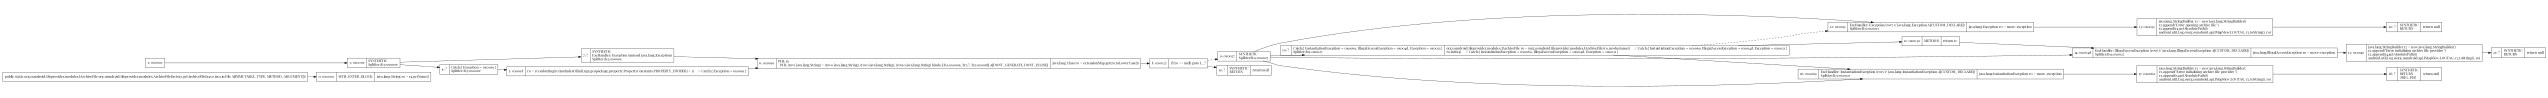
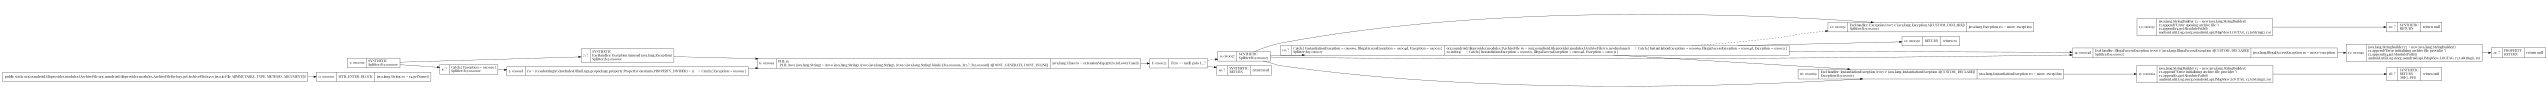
  digraph {
    fontname="Playfair Display"
    rankdir=LR
    node [fontname="Playfair Display" shape=record]
    edge [fontname="Playfair Display"]
    n1 [label="{0\:\ 0x0000|MTH_ENTER_BLOCK\l|java.lang.String r0 = r4.getName()\l}"]
-   n2 [label="{2\:\ 0x000c}"]
    n3 [label="{3\:\ 0x000e|SYNTHETIC\lSplitter:B:3:0x000e\l}"]
    n4 [label="{6\:\ 0x0019|PHI: r0 \l  PHI: (r0v1 java.lang.String) = (r0v0 java.lang.String), (r0v0 java.lang.String), (r0v10 java.lang.String) binds: [B:1:0x000a, B:7:?, B:5:0x0018] A[DONT_GENERATE, DONT_INLINE]\l|java.lang.Class r0 = extensionMap.get(r0.toLowerCase())\l}"]
    n5 [label="{8\:\ 0x0025|if (r0 == null) goto L_?\l}"]
    n6 [label="{4\:\ ?|Catch:\{ Exception \-\> 0x0019 \}\lSplitter:B:3:0x000e\l}"]
    n7 [label="{7\:\ ?|SYNTHETIC\lExcHandler: Exception (unused java.lang.Exception)\lSplitter:B:3:0x000e\l}"]
    n8 [label="{5\:\ 0x0018|r0 = r0.substring(r0.lastIndexOf(mil.nga.geopackage.property.PropertyConstants.PROPERTY_DIVIDER) + 1)     \/\/ Catch:\{ Exception \-\> 0x0019 \}\l}"]
    n9 [label="{9\:\ 0x0027|SYNTHETIC\lSplitter:B:9:0x0027\l}"]
    n10 [label="{19\:\ ?|SYNTHETIC\lRETURN\l|return null\l}"]
    n11 [label="{10\:\ ?|Catch:\{ InstantiationException \-\> 0x0069, IllegalAccessException \-\> 0x004d, Exception \-\> 0x0031 \}\lSplitter:B:9:0x0027\l|org.osmdroid.tileprovider.modules.IArchiveFile r0 = (org.osmdroid.tileprovider.modules.IArchiveFile) r0.newInstance()     \/\/ Catch:\{ InstantiationException \-\> 0x0069, IllegalAccessException \-\> 0x004d, Exception \-\> 0x0031 \}\lr0.init(r4)     \/\/ Catch:\{ InstantiationException \-\> 0x0069, IllegalAccessException \-\> 0x004d, Exception \-\> 0x0031 \}\l}"]
    n12 [label="{12\:\ 0x0031|ExcHandler: Exception (r0v7 'e' java.lang.Exception A[CUSTOM_DECLARE])\lSplitter:B:9:0x0027\l|java.lang.Exception r0 = move\-exception\l}"]
    n13 [label="{14\:\ 0x004d|ExcHandler: IllegalAccessException (r0v6 'e' java.lang.IllegalAccessException A[CUSTOM_DECLARE])\lSplitter:B:9:0x0027\l|java.lang.IllegalAccessException r0 = move\-exception\l}"]
-   n14 [label="{16\:\ 0x0069|ExcHandler: InstantiationException (r0v5 'e' java.lang.InstantiationException A[CUSTOM_DECLARE])\lSplitter:B:9:0x0027\l|java.lang.InstantiationException r0 = move\-exception\l}"]
-   n15 [label="{11\:\ 0x0030|METHOD\l|return r0\l}"]
+   n14 [label="{16\:\ 0x0069|ExcHandler: InstantiationException (r0v5 'e' java.lang.InstantiationException A[CUSTOM_DECLARE])\lException:B:9:0x0027\l|java.lang.InstantiationException r0 = move\-exception\l}"]
+   n15 [label="{11\:\ 0x0030|RETURN\l|return r0\l}"]
    n16 [label="{13\:\ 0x0032|java.lang.StringBuilder r2 = new java.lang.StringBuilder()\lr2.append(\"Error opening archive file \")\lr2.append(r4.getAbsolutePath())\landroid.util.Log.e(org.osmdroid.api.IMapView.LOGTAG, r2.toString(), r0)\l}"]
    n17 [label="{15\:\ 0x004e|java.lang.StringBuilder r2 = new java.lang.StringBuilder()\lr2.append(\"Error initializing archive file provider \")\lr2.append(r4.getAbsolutePath())\landroid.util.Log.e(org.osmdroid.api.IMapView.LOGTAG, r2.toString(), r0)\l}"]
    n18 [label="{17\:\ 0x006a|java.lang.StringBuilder r2 = new java.lang.StringBuilder()\lr2.append(\"Error initializing archive file provider \")\lr2.append(r4.getAbsolutePath())\landroid.util.Log.e(org.osmdroid.api.IMapView.LOGTAG, r2.toString(), r0)\l}"]
    n19 [label="{20\:\ ?|SYNTHETIC\lRETURN\l|return null\l}"]
-   n20 [label="{21\:\ ?|SYNTHETIC\lRETURN\l|return null\l}"]
+   n20 [label="{21\:\ ?|PROPERTY\lRETURN\l|return null\l}"]
    n21 [label="{18\:\ ?|SYNTHETIC\lRETURN\lORIG_PHI\l|return null\l}"]
    n22 [label="{public static org.osmdroid.tileprovider.modules.IArchiveFile org.osmdroid.tileprovider.modules.ArchiveFileFactory.getArchiveFile((r4v0 java.io.File A[IMMUTABLE_TYPE, METHOD_ARGUMENT])) }"]
-   n2 -> n3
    n3 -> n6
    n3 -> n7
    n4 -> n5
    n5 -> n9 [style=dashed]
    n5 -> n10
    n6 -> n8
    n7 -> n4
    n8 -> n4
    n9 -> n11
    n9 -> n12
    n9 -> n13
    n9 -> n14
    n11 -> n12 [style=dashed]
-   n15 -> n13
+   n11 -> n13
    n11 -> n14
    n11 -> n15
-   n12 -> n16
    n13 -> n17
    n14 -> n18
    n16 -> n19
    n17 -> n20
    n18 -> n21
    n22 -> n1
  }
